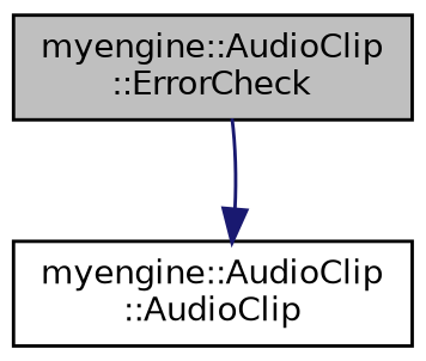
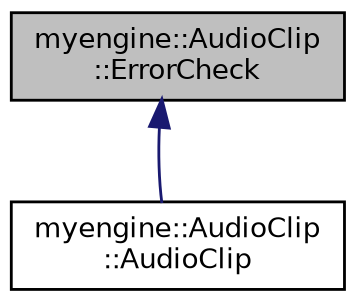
  digraph {
    rankdir=TB
    node [color=black fontname=Helvetica fontsize=10 shape=record style=filled]
    n1 [fillcolor=grey75 fontcolor=black height=0.2 label="myengine::AudioClip\l::ErrorCheck" width=0.4]
    n2 [fillcolor=white height=0.2 label="myengine::AudioClip\l::AudioClip" width=0.4]
-   n2 -> n1 [color=midnightblue dir=back fontname=Helvetica fontsize=10 labelfontname=Helvetica labelfontsize=10 style=solid]
+   n1 -> n2 [color=midnightblue dir=back fontname=Helvetica fontsize=10 labelfontname=Helvetica labelfontsize=10 style=solid]
  }
